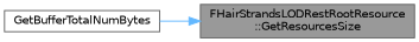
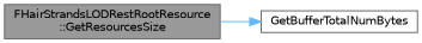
  digraph {
    rankdir=LR
    node [fontname=Helvetica fontsize=10 shape=box style=filled]
    n1 [color=gray40 fillcolor=grey60 fontcolor=black height=0.2 label="FHairStrandsLODRestRootResource\l::GetResourcesSize" width=0.4]
    n2 [color=grey40 fillcolor=white height=0.2 label=GetBufferTotalNumBytes width=0.4]
-   n2 -> n1 [color=steelblue1 fontname=Helvetica fontsize=10 labelfontname=Helvetica labelfontsize=10 style=solid]
+   n1 -> n2 [color=steelblue1 fontname=Helvetica fontsize=10 labelfontname=Helvetica labelfontsize=10 style=solid]
  }
